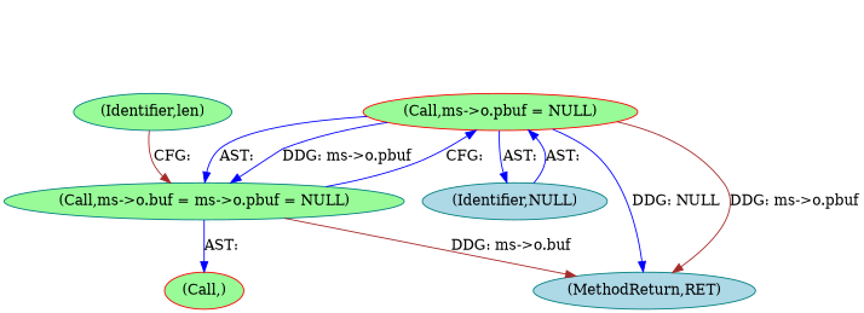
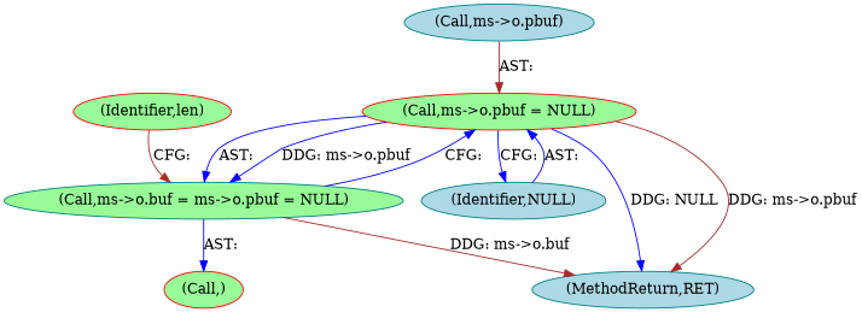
  digraph {
    node [color=teal fillcolor=palegreen style=filled]
    edge [color=blue]
    n1 [color=red label="(Call,ms->o.pbuf = NULL)"]
    n2 [label="(Call,ms->o.buf = ms->o.pbuf = NULL)"]
    n3 [fillcolor=lightblue label="(Identifier,NULL)"]
    n4 [fillcolor=lightblue label="(MethodReturn,RET)"]
    n5 [color=red label="(Call,)"]
-   n6 [label="(Identifier,len)"]
+   n6 [color=red label="(Identifier,len)"]
+   n7 [fillcolor=lightblue label="(Call,ms->o.pbuf)"]
    n1 -> n2 [label="AST: "]
    n1 -> n2 [label="DDG: ms->o.pbuf"]
-   n1 -> n3 [label="AST: "]
+   n1 -> n3 [label="CFG: "]
    n1 -> n4 [label="DDG: NULL"]
    n1 -> n4 [color=brown label="DDG: ms->o.pbuf"]
    n2 -> n1 [label="CFG: "]
    n2 -> n4 [color=brown label="DDG: ms->o.buf"]
    n2 -> n5 [label="AST: "]
    n3 -> n1 [label="AST: "]
    n6 -> n2 [color=brown label="CFG: "]
+   n7 -> n1 [color=brown label="AST: "]
  }
